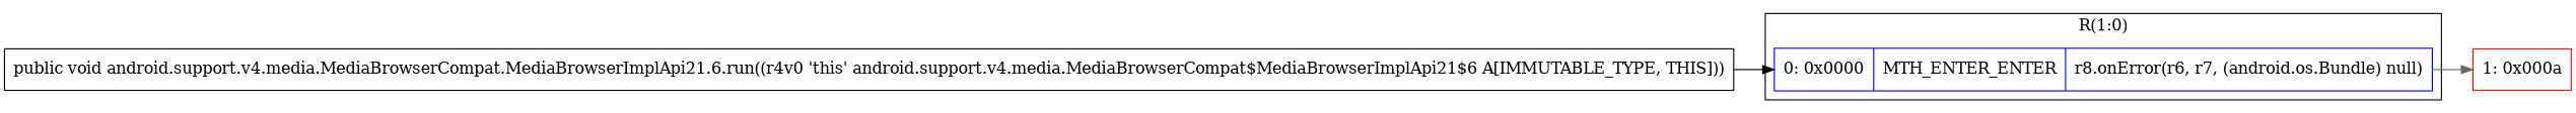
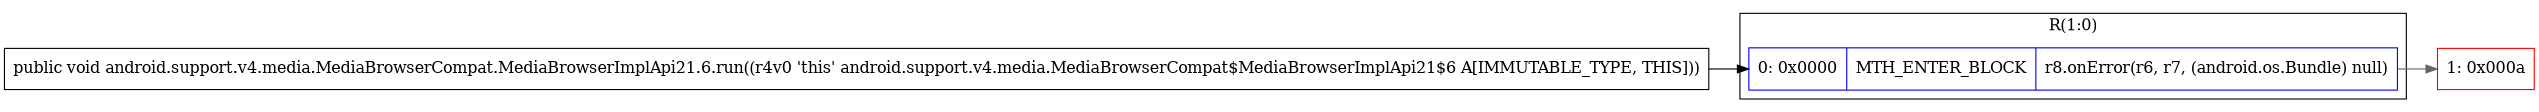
  digraph {
    rankdir=LR
    node [shape=record]
-   n1 [color=blue label="{0\:\ 0x0000|MTH_ENTER_ENTER\l|r8.onError(r6, r7, (android.os.Bundle) null)\l}"]
+   n1 [color=blue label="{0\:\ 0x0000|MTH_ENTER_BLOCK\l|r8.onError(r6, r7, (android.os.Bundle) null)\l}"]
    n2 [color=red label="{1\:\ 0x000a}"]
    n3 [label="{public void android.support.v4.media.MediaBrowserCompat.MediaBrowserImplApi21.6.run((r4v0 'this' android.support.v4.media.MediaBrowserCompat$MediaBrowserImplApi21$6 A[IMMUTABLE_TYPE, THIS])) }"]
    subgraph cluster_1 {
      label="R(1:0)"
      n1
    }
    n1 -> n2 [color=gray40]
    n3 -> n1 [color=black]
  }
